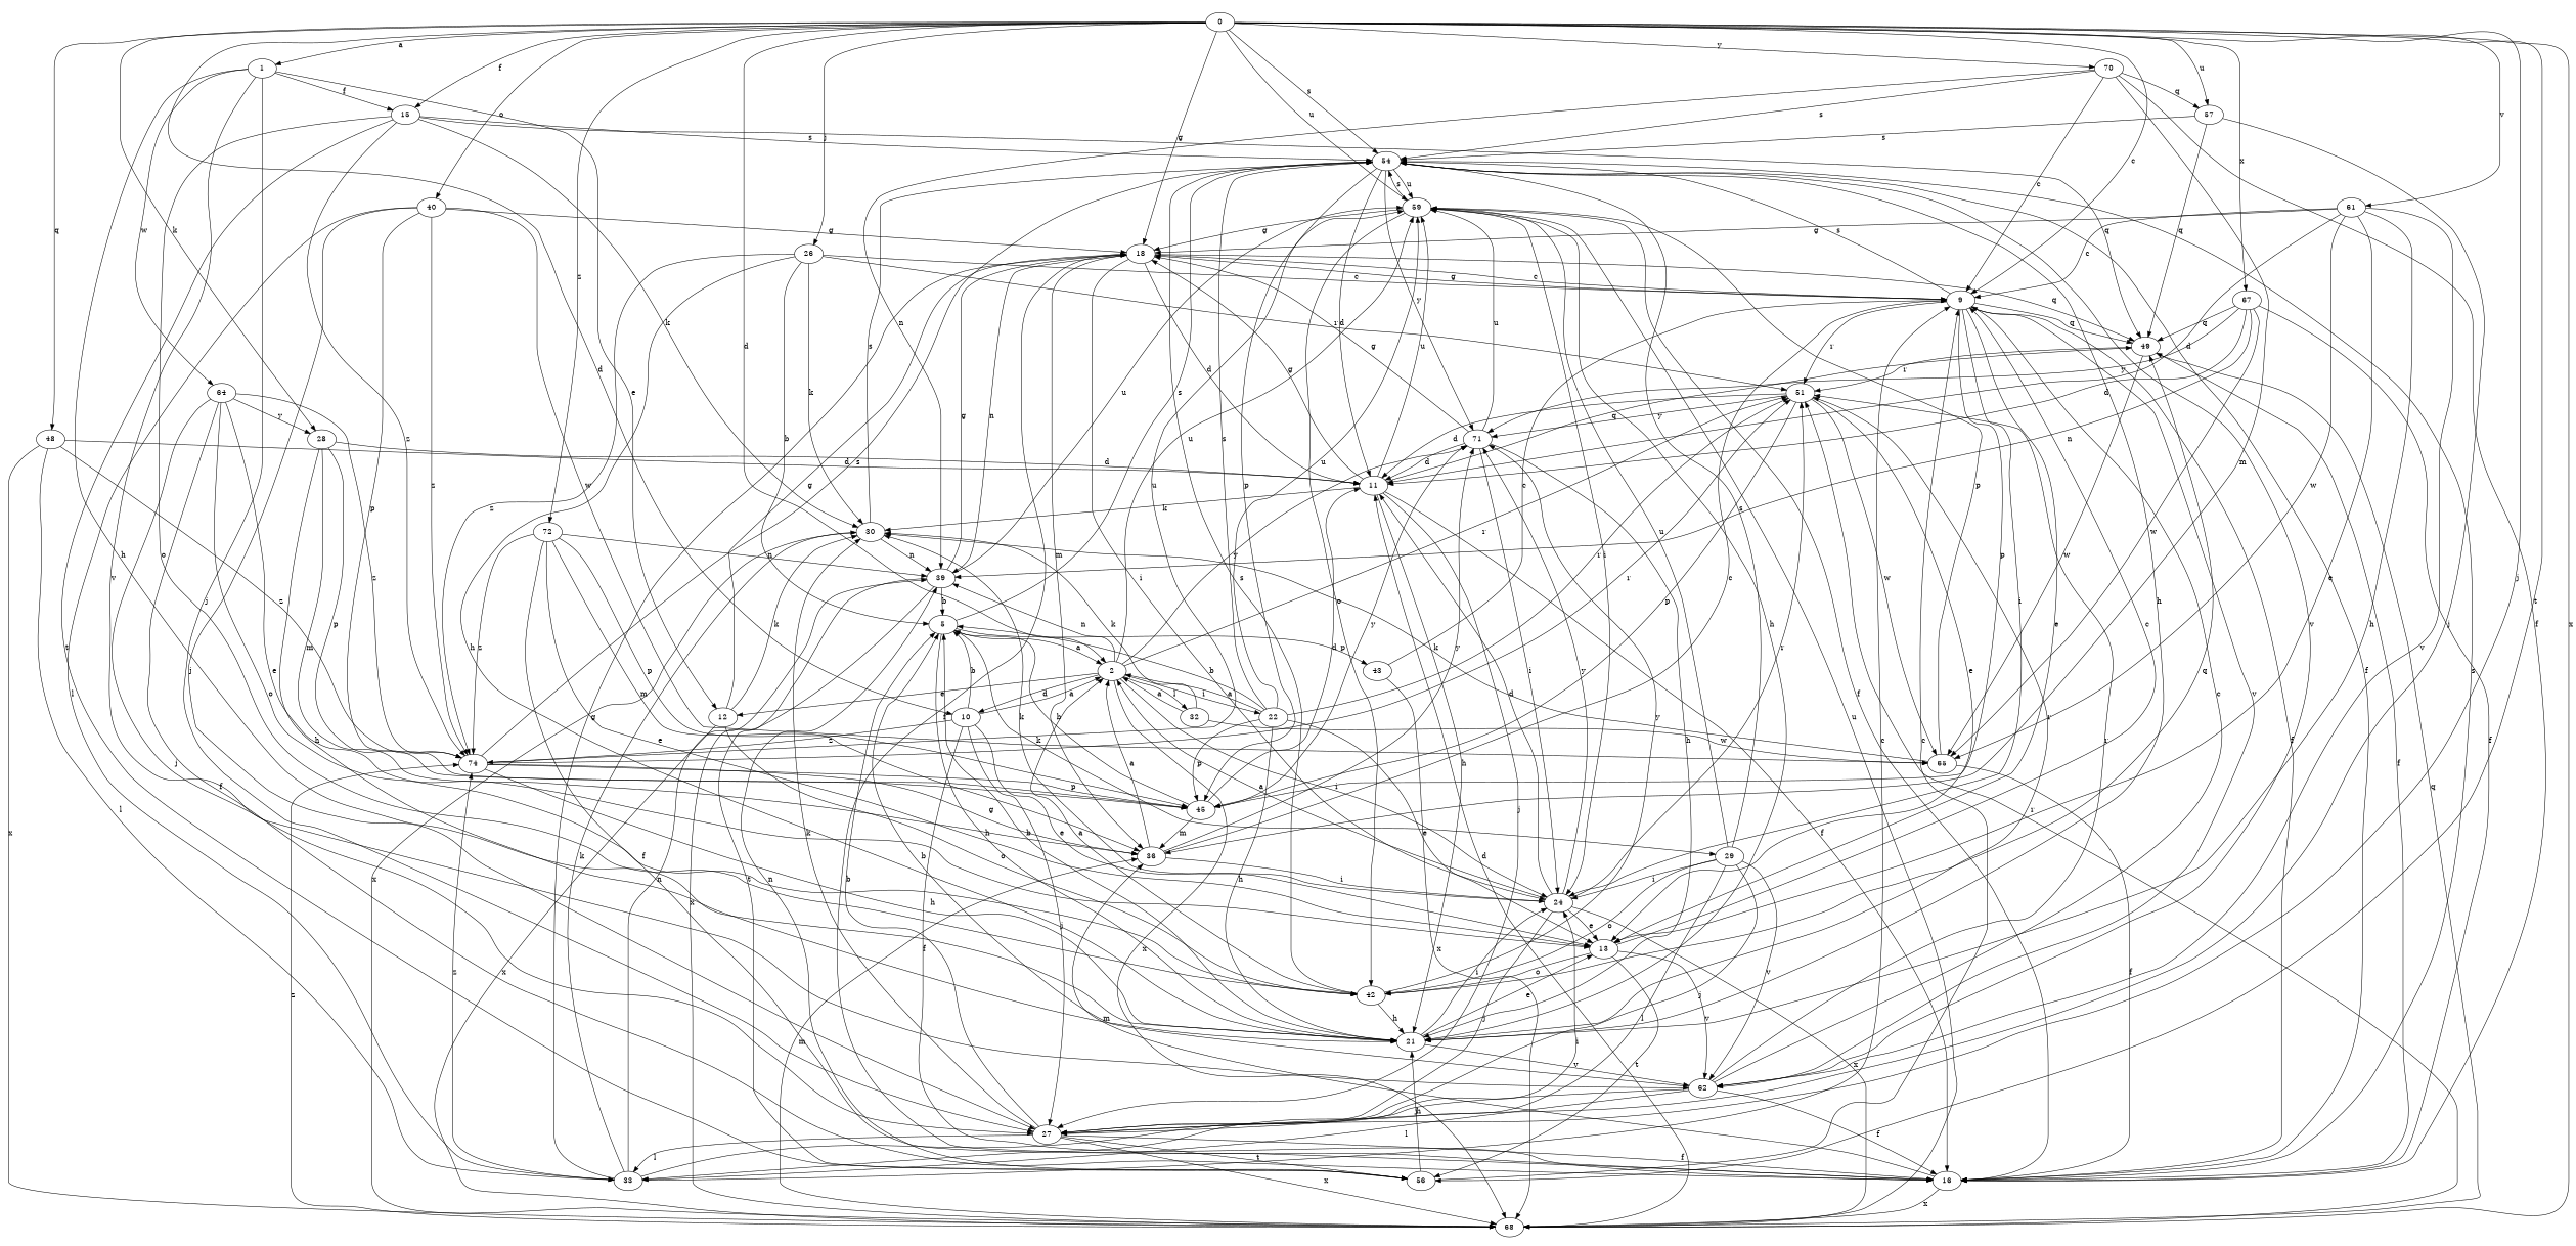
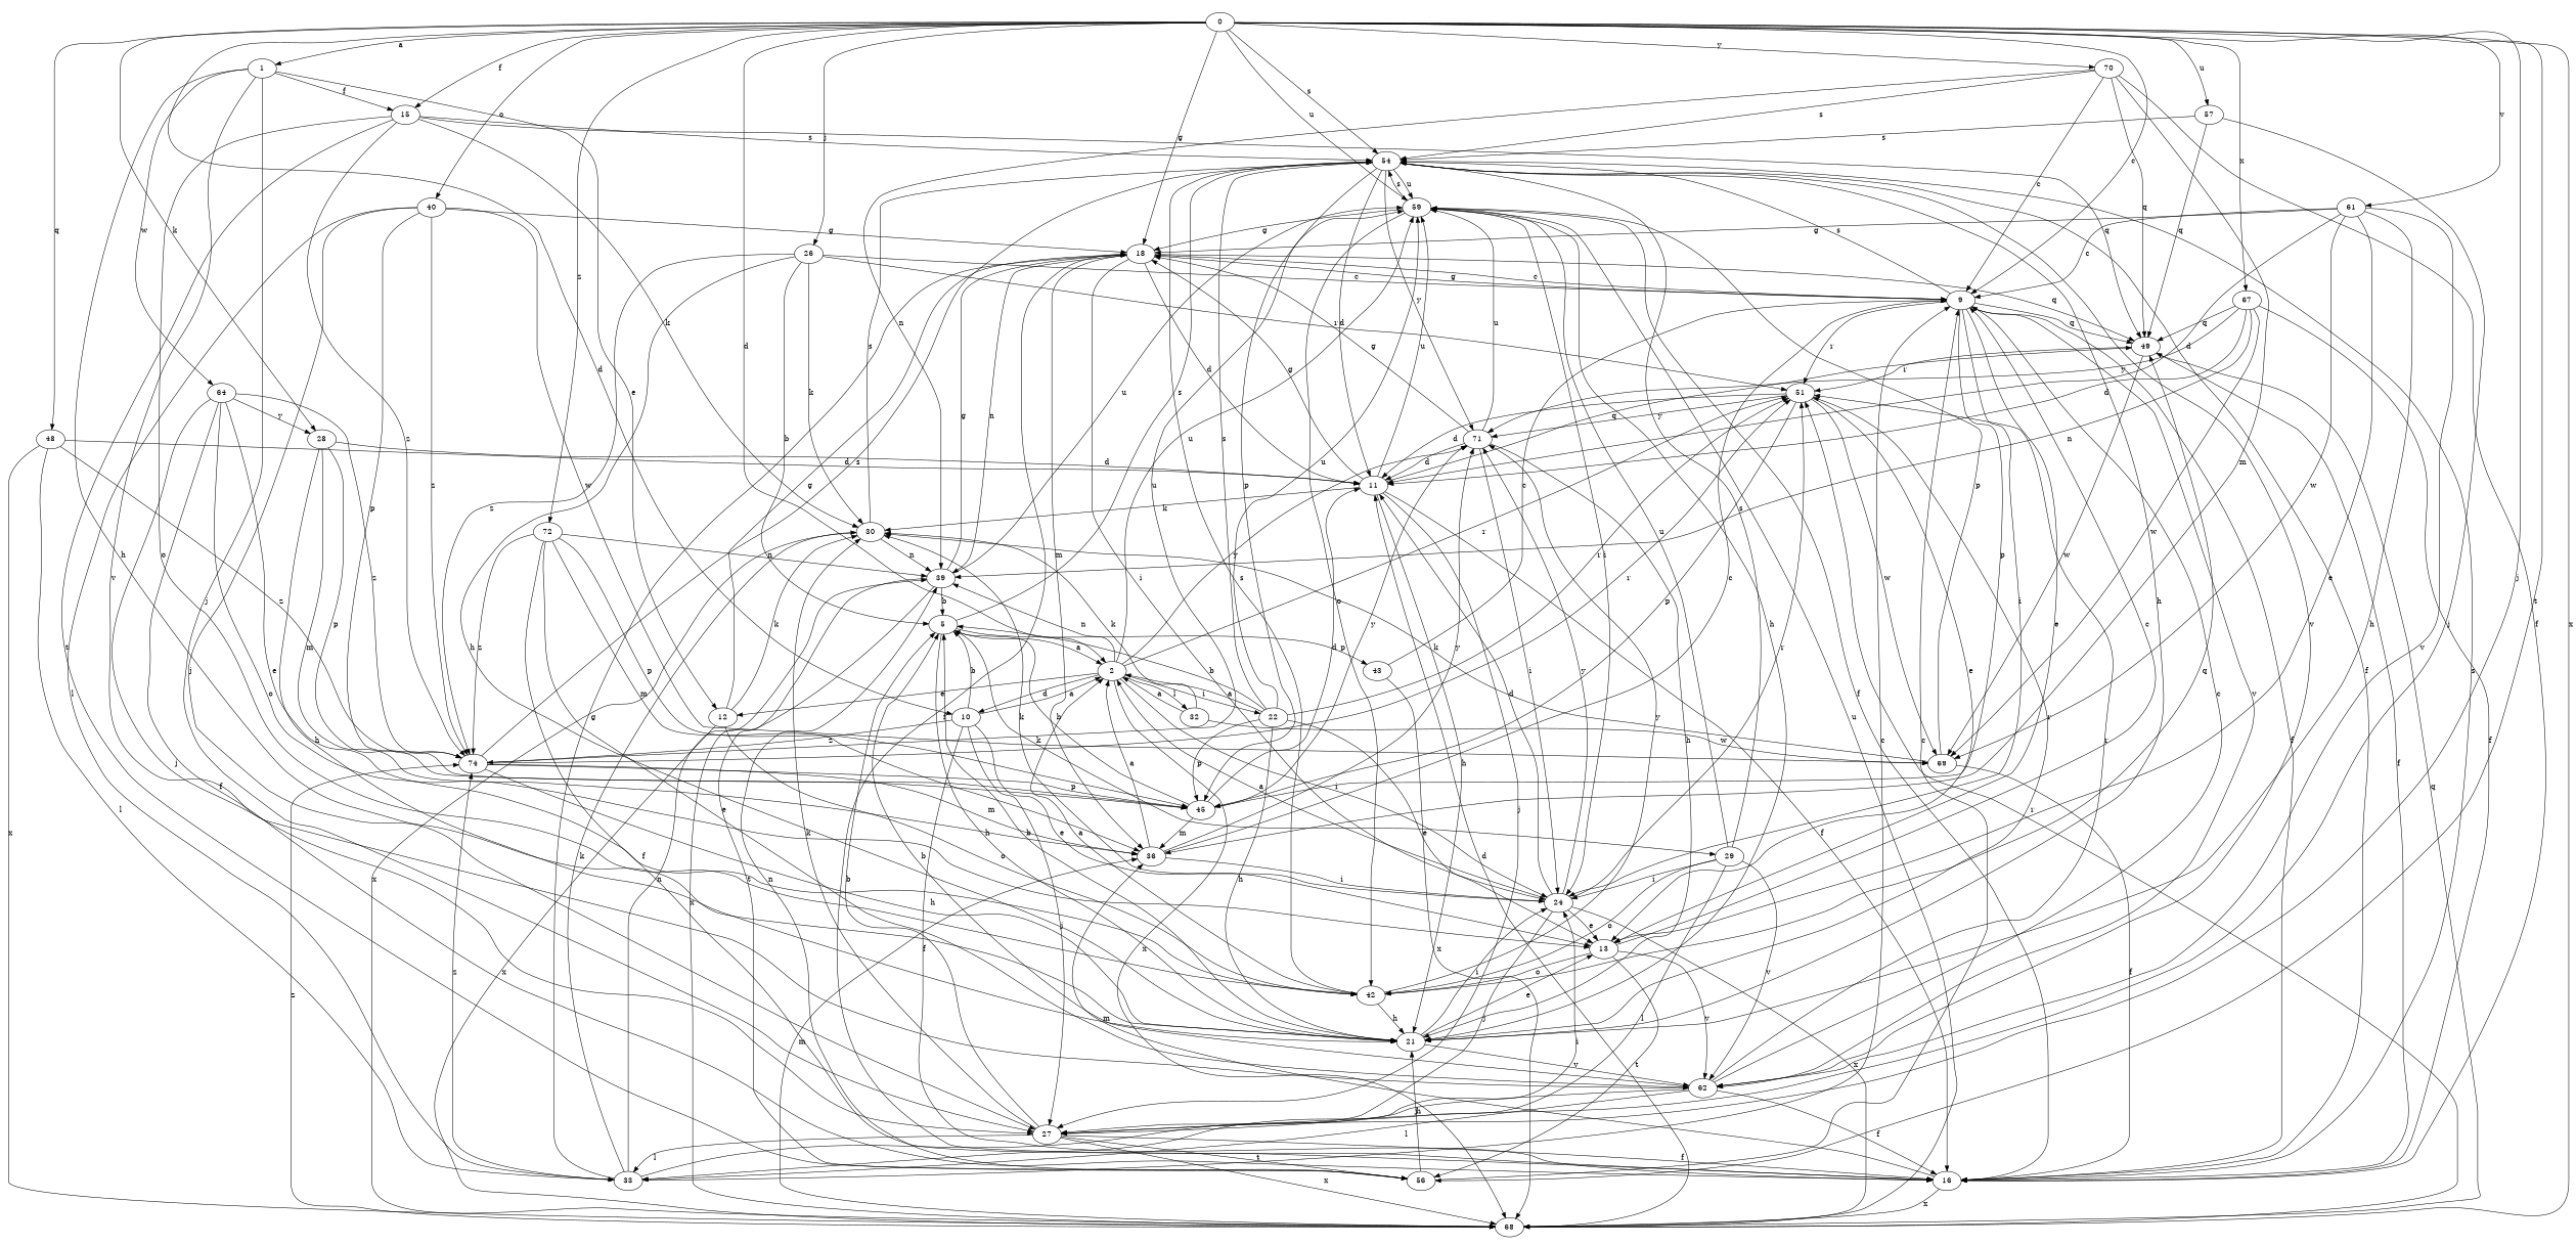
  strict digraph {
    0
    1
    2
    9
    10
    15
    18
    26
    27
    28
    40
    48
    54
    56
    57
    59
    61
    67
    68
    70
    72
    12
    21
    62
    64
    22
    24
    32
    39
    51
    71
    13
    16
    45
    49
    5
    74
    30
    42
    11
    36
    33
-   65
+   65 [label=69]
    29
    43
    0 -> 1 [label=a]
    0 -> 2 [label=d]
    0 -> 9 [label=c]
    0 -> 10 [label=d]
    0 -> 15 [label=f]
    0 -> 18 [label=g]
    0 -> 26 [label=j]
    0 -> 27 [label=j]
    0 -> 28 [label=k]
    0 -> 40 [label=o]
    0 -> 48 [label=q]
    0 -> 54 [label=s]
    0 -> 56 [label=t]
    0 -> 57 [label=u]
    0 -> 59 [label=u]
    0 -> 61 [label=v]
    0 -> 67 [label=x]
    0 -> 68 [label=x]
    0 -> 70 [label=y]
    0 -> 72 [label=z]
    1 -> 15 [label=f]
    1 -> 27 [label=j]
    1 -> 12 [label=e]
    1 -> 21 [label=h]
    1 -> 62 [label=v]
    1 -> 64 [label=w]
    2 -> 10 [label=d]
    2 -> 59 [label=u]
    2 -> 68 [label=x]
    2 -> 12 [label=e]
    2 -> 22 [label=i]
    2 -> 24 [label=i]
    2 -> 32 [label=l]
    2 -> 39 [label=n]
    2 -> 51 [label=r]
    2 -> 71 [label=y]
    9 -> 18 [label=g]
    9 -> 54 [label=s]
    9 -> 62 [label=v]
    9 -> 24 [label=i]
    9 -> 51 [label=r]
    9 -> 13 [label=e]
    9 -> 16 [label=f]
    9 -> 45 [label=p]
    9 -> 49 [label=q]
    10 -> 2 [label=a]
    10 -> 27 [label=j]
    10 -> 13 [label=e]
    10 -> 16 [label=f]
    10 -> 5 [label=b]
    10 -> 74 [label=z]
    15 -> 54 [label=s]
    15 -> 56 [label=t]
    15 -> 49 [label=q]
    15 -> 74 [label=z]
    15 -> 30 [label=k]
    15 -> 42 [label=o]
    18 -> 9 [label=c]
    18 -> 24 [label=i]
    18 -> 39 [label=n]
    18 -> 16 [label=f]
    18 -> 49 [label=q]
    18 -> 11 [label=d]
    18 -> 36 [label=m]
    26 -> 9 [label=c]
    26 -> 21 [label=h]
    26 -> 51 [label=r]
    26 -> 5 [label=b]
    26 -> 74 [label=z]
    26 -> 30 [label=k]
    27 -> 56 [label=t]
    27 -> 68 [label=x]
    27 -> 16 [label=f]
    27 -> 5 [label=b]
    27 -> 30 [label=k]
    27 -> 33 [label=l]
    28 -> 21 [label=h]
    28 -> 45 [label=p]
    28 -> 11 [label=d]
    28 -> 36 [label=m]
    40 -> 18 [label=g]
    40 -> 27 [label=j]
    40 -> 45 [label=p]
    40 -> 74 [label=z]
    40 -> 33 [label=l]
    40 -> 65 [label=w]
    48 -> 68 [label=x]
    48 -> 74 [label=z]
    48 -> 11 [label=d]
    48 -> 33 [label=l]
    54 -> 59 [label=u]
    54 -> 21 [label=h]
    54 -> 62 [label=v]
    54 -> 71 [label=y]
    54 -> 16 [label=f]
    54 -> 45 [label=p]
    54 -> 11 [label=d]
    56 -> 9 [label=c]
    56 -> 21 [label=h]
    56 -> 39 [label=n]
    57 -> 27 [label=j]
    57 -> 54 [label=s]
    57 -> 49 [label=q]
    59 -> 18 [label=g]
    59 -> 54 [label=s]
    59 -> 21 [label=h]
    59 -> 24 [label=i]
    59 -> 16 [label=f]
    59 -> 42 [label=o]
    61 -> 9 [label=c]
    61 -> 18 [label=g]
    61 -> 21 [label=h]
    61 -> 62 [label=v]
    61 -> 13 [label=e]
    61 -> 11 [label=d]
    61 -> 65 [label=w]
    67 -> 39 [label=n]
    67 -> 71 [label=y]
    67 -> 16 [label=f]
    67 -> 49 [label=q]
    67 -> 11 [label=d]
    67 -> 65 [label=w]
    68 -> 59 [label=u]
    68 -> 51 [label=r]
    68 -> 49 [label=q]
    68 -> 74 [label=z]
    68 -> 11 [label=d]
    68 -> 36 [label=m]
    70 -> 9 [label=c]
    70 -> 54 [label=s]
    70 -> 39 [label=n]
    70 -> 16 [label=f]
-   70 -> 57 [label=q]
+   70 -> 49 [label=q]
    70 -> 36 [label=m]
    72 -> 39 [label=n]
-   72 -> 13 [label=e]
+   72 -> 62 [label=e]
    72 -> 16 [label=f]
    72 -> 45 [label=p]
    72 -> 74 [label=z]
    72 -> 36 [label=m]
    12 -> 18 [label=g]
    12 -> 68 [label=x]
    12 -> 30 [label=k]
    12 -> 42 [label=o]
    21 -> 62 [label=v]
    21 -> 24 [label=i]
    21 -> 51 [label=r]
    21 -> 13 [label=e]
    21 -> 5 [label=b]
    62 -> 9 [label=c]
    62 -> 27 [label=j]
    62 -> 51 [label=r]
    62 -> 16 [label=f]
    62 -> 5 [label=b]
    62 -> 33 [label=l]
    64 -> 27 [label=j]
    64 -> 28 [label=y]
    64 -> 13 [label=e]
    64 -> 16 [label=f]
    64 -> 74 [label=z]
    64 -> 42 [label=o]
    22 -> 2 [label=a]
    22 -> 54 [label=s]
    22 -> 59 [label=u]
    22 -> 21 [label=h]
    22 -> 51 [label=r]
    22 -> 13 [label=e]
    22 -> 45 [label=p]
    22 -> 5 [label=b]
    24 -> 2 [label=a]
    24 -> 27 [label=j]
    24 -> 68 [label=x]
    24 -> 51 [label=r]
    24 -> 71 [label=y]
    24 -> 13 [label=e]
    24 -> 30 [label=k]
    24 -> 11 [label=d]
    32 -> 2 [label=a]
    32 -> 30 [label=k]
    32 -> 65 [label=w]
    39 -> 18 [label=g]
    39 -> 56 [label=t]
    39 -> 59 [label=u]
    39 -> 68 [label=x]
    39 -> 5 [label=b]
    51 -> 71 [label=y]
    51 -> 13 [label=e]
    51 -> 45 [label=p]
    51 -> 11 [label=d]
    51 -> 65 [label=w]
    71 -> 18 [label=g]
    71 -> 59 [label=u]
    71 -> 21 [label=h]
    71 -> 24 [label=i]
    71 -> 11 [label=d]
    13 -> 9 [label=c]
    13 -> 56 [label=t]
    13 -> 62 [label=v]
    13 -> 42 [label=o]
    16 -> 54 [label=s]
    16 -> 68 [label=x]
    16 -> 36 [label=m]
    45 -> 71 [label=y]
    45 -> 5 [label=b]
    45 -> 11 [label=d]
    45 -> 36 [label=m]
    49 -> 51 [label=r]
    49 -> 16 [label=f]
    49 -> 65 [label=w]
    5 -> 2 [label=a]
    5 -> 54 [label=s]
    5 -> 21 [label=h]
    5 -> 29 [label=k]
    5 -> 43 [label=p]
    74 -> 54 [label=s]
    74 -> 59 [label=u]
    74 -> 21 [label=h]
    74 -> 51 [label=r]
    74 -> 45 [label=p]
-   74 -> 36 [label=g]
+   74 -> 36 [label=m]
    30 -> 54 [label=s]
    30 -> 68 [label=x]
    30 -> 39 [label=n]
    42 -> 2 [label=a]
    42 -> 54 [label=s]
    42 -> 21 [label=h]
    42 -> 71 [label=y]
    42 -> 49 [label=q]
    11 -> 18 [label=g]
    11 -> 27 [label=j]
    11 -> 59 [label=u]
    11 -> 21 [label=h]
    11 -> 16 [label=f]
    11 -> 49 [label=q]
    11 -> 30 [label=k]
    36 -> 2 [label=a]
    36 -> 9 [label=c]
    36 -> 24 [label=i]
    36 -> 71 [label=y]
    33 -> 9 [label=c]
    33 -> 18 [label=g]
    33 -> 24 [label=i]
    33 -> 39 [label=n]
    33 -> 74 [label=z]
    33 -> 30 [label=k]
    65 -> 59 [label=p]
    65 -> 16 [label=f]
    65 -> 30 [label=k]
-   29 -> 27 [label=j]
    29 -> 54 [label=s]
    29 -> 59 [label=u]
    29 -> 62 [label=v]
    29 -> 24 [label=i]
    29 -> 42 [label=o]
    29 -> 33 [label=l]
    43 -> 9 [label=c]
    43 -> 68 [label=x]
  }
